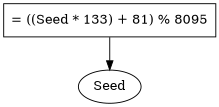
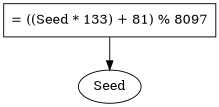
  digraph {
    n1 [label=Seed shape=ellipse]
-   n2 [label="= ((Seed * 133) + 81) % 8095" shape=box]
+   n2 [label="= ((Seed * 133) + 81) % 8097" shape=box]
    n2 -> n1
  }
